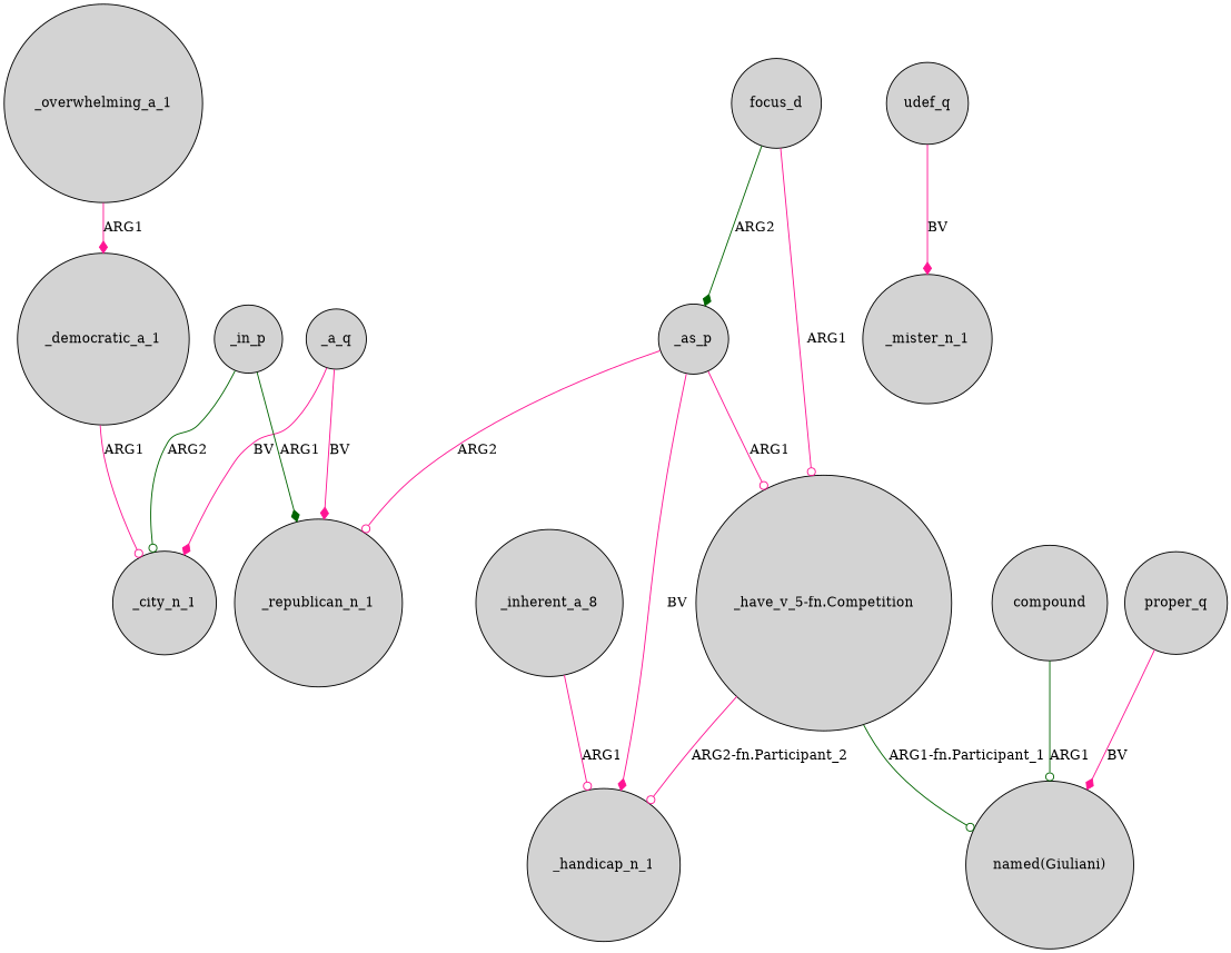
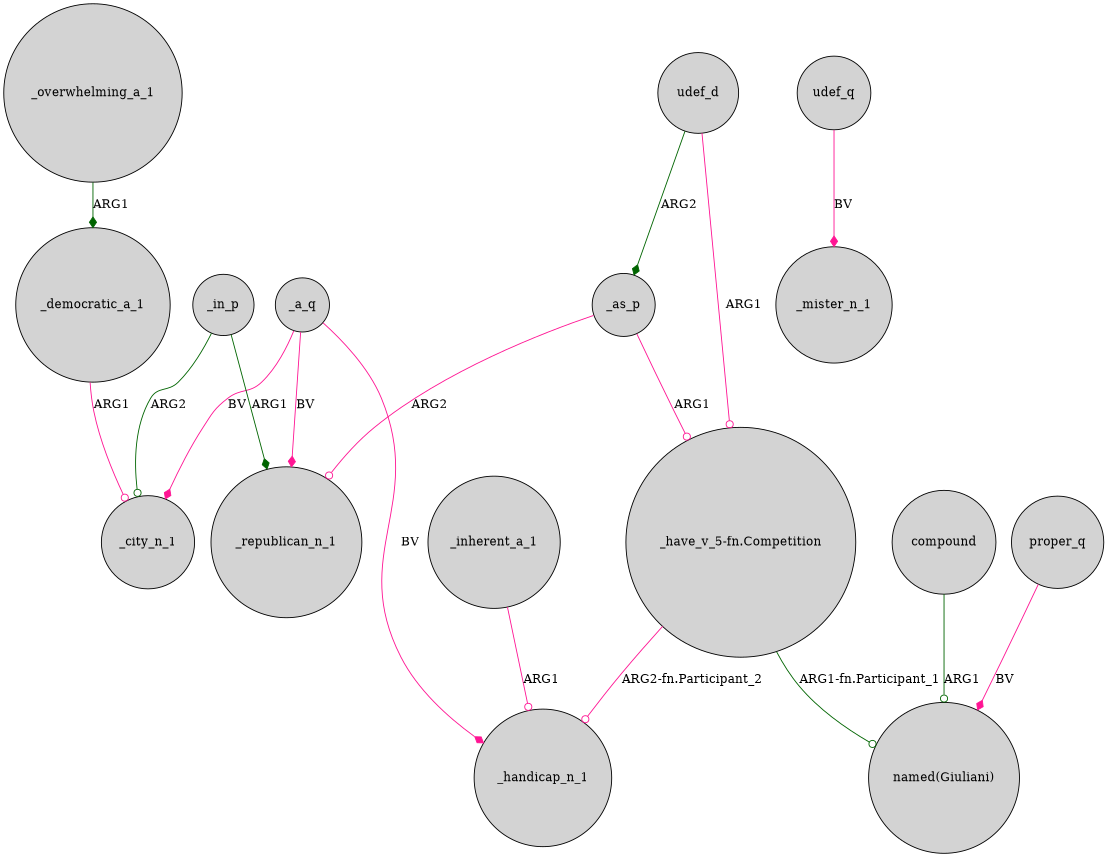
  digraph {
    node [shape=circle style=filled]
    edge [arrowhead=odot color=deeppink]
    _a_q
    _city_n_1
    _republican_n_1
    _handicap_n_1
    _democratic_a_1
    compound
    "named(Giuliani)"
    _in_p
    n9 [label="_have_v_5-fn.Competition"]
-   focus_d
+   focus_d [label=udef_d]
    _as_p
-   _inherent_a_1 [label=_inherent_a_8]
+   _inherent_a_1
    proper_q
    _overwhelming_a_1
    udef_q
    _mister_n_1
    _a_q -> _city_n_1 [arrowhead=diamond label=BV]
    _a_q -> _republican_n_1 [arrowhead=diamond label=BV]
-   _as_p -> _handicap_n_1 [arrowhead=diamond label=BV]
+   _a_q -> _handicap_n_1 [arrowhead=diamond label=BV]
    _democratic_a_1 -> _city_n_1 [label=ARG1]
    compound -> "named(Giuliani)" [color=darkgreen label=ARG1]
    _in_p -> _city_n_1 [color=darkgreen label=ARG2]
    _in_p -> _republican_n_1 [arrowhead=diamond color=darkgreen label=ARG1]
    n9 -> _handicap_n_1 [label="ARG2-fn.Participant_2"]
    n9 -> "named(Giuliani)" [color=darkgreen label="ARG1-fn.Participant_1"]
    focus_d -> n9 [label=ARG1]
    focus_d -> _as_p [arrowhead=diamond color=darkgreen label=ARG2]
    _as_p -> _republican_n_1 [label=ARG2]
    _as_p -> n9 [label=ARG1]
    _inherent_a_1 -> _handicap_n_1 [label=ARG1]
    proper_q -> "named(Giuliani)" [arrowhead=diamond label=BV]
-   _overwhelming_a_1 -> _democratic_a_1 [arrowhead=diamond label=ARG1]
+   _overwhelming_a_1 -> _democratic_a_1 [arrowhead=diamond color=darkgreen label=ARG1]
    udef_q -> _mister_n_1 [arrowhead=diamond label=BV]
  }
